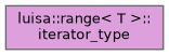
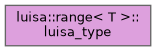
  digraph {
    rankdir=LR
-   n1 [color=grey40 fillcolor=plum fontname=Helvetica fontsize=10 height=0.2 label="luisa::range\< T \>::\literator_type" shape=box style=filled width=0.4]
+   n1 [color=grey40 fillcolor=plum fontname=Helvetica fontsize=10 height=0.2 label="luisa::range\< T \>::\lluisa_type" shape=box style=filled width=0.4]
  }
